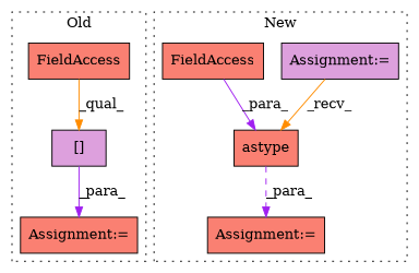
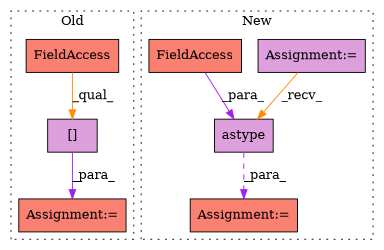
  digraph {
    node [a=7 l=1 shape=box style=filled fillcolor=salmon]
    edge [color=purple style=solid]
    n1 [a=2 l="15,1" label="[]" s="1934,1957" fillcolor=plum]
    n2 [a=22 l=14 label=FieldAccess s=1934]
    n3 [label="Assignment:=" s=1933]
-   n4 [a=32 l="7,1" label=astype s="2110,2130"]
+   n4 [a=32 l="7,1" label=astype s="2110,2130" fillcolor=plum]
    n5 [label="Assignment:=" s=2095]
    n6 [l=2 label="Assignment:=" s=2070 fillcolor=plum]
    n7 [a=22 l=5 label=FieldAccess s=2117]
    subgraph cluster_1 {
      label=Old
      style=dotted
      n1
      n2
      n3
    }
    subgraph cluster_2 {
      label=New
      style=dotted
      n4
      n5
      n6
      n7
    }
    n1 -> n3 [label=_para_]
    n2 -> n1 [label=_qual_ color=darkorange]
    n4 -> n5 [label=_para_ style=dashed]
    n6 -> n4 [label=_recv_ color=darkorange]
    n7 -> n4 [label=_para_]
  }
